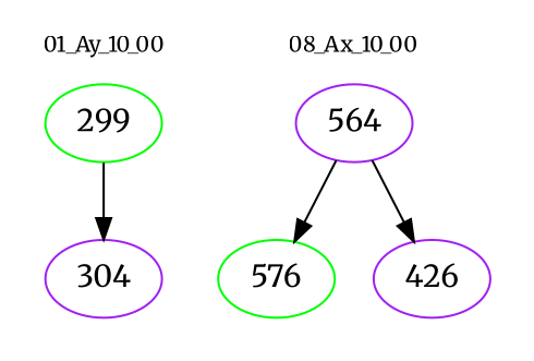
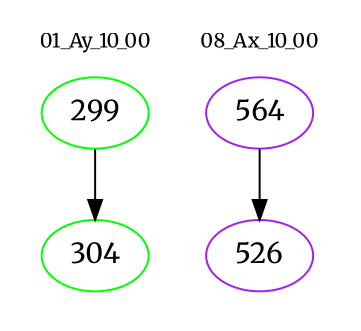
  digraph {
    fontname=Merriweather
    node [color=green fontname=Merriweather]
    edge [color=black fontname=Merriweather]
    n1 [label=299]
-   n2 [color=purple label=304]
+   n2 [label=304]
    n3 [color=purple label=564]
-   n4 [label=576]
-   n5 [color=purple label=426]
+   n5 [color=purple label=526]
    subgraph cluster_1 {
      color=white
      fontsize=10
      label="01_Ay_10_00"
      n1
      n2
    }
    subgraph cluster_2 {
      color=white
      fontsize=10
      label="08_Ax_10_00"
      n3
-     n4
      n5
    }
    n1 -> n2
-   n3 -> n4
    n3 -> n5
  }
